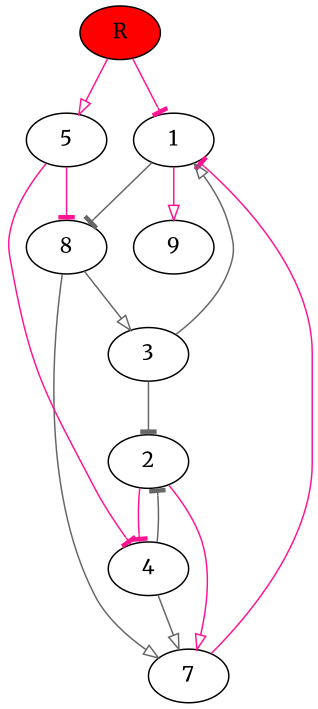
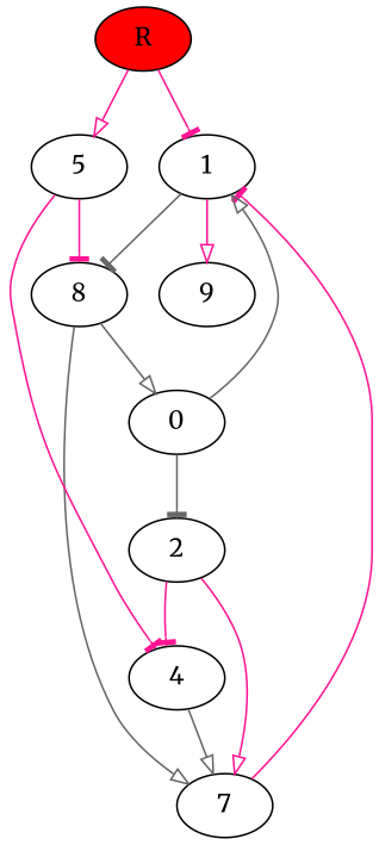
  digraph {
    fontname=Merriweather
    node [fontname=Merriweather]
    edge [arrowhead=tee color=deeppink fontname=Merriweather]
    1
    9
    8
    5
    4
    2
    7
-   3
+   3 [label=0]
    R [fillcolor="#ff0000" style=filled]
    1 -> 9 [arrowhead=onormal]
    1 -> 8 [color=gray40]
    8 -> 7 [arrowhead=onormal color=gray40]
    8 -> 3 [arrowhead=onormal color=gray40]
    5 -> 8
    5 -> 4
-   4 -> 2 [color=gray40]
    4 -> 7 [arrowhead=onormal color=gray40]
    2 -> 4
    2 -> 7 [arrowhead=onormal]
    7 -> 1
    3 -> 1 [arrowhead=onormal color=gray40]
    3 -> 2 [color=gray40]
    R -> 1
    R -> 5 [arrowhead=onormal]
  }
